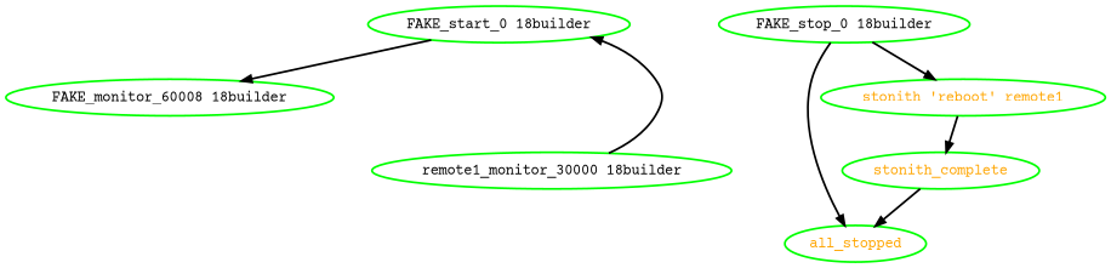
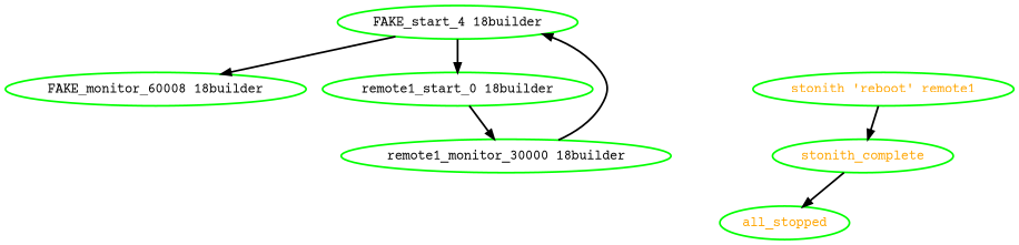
  digraph {
    fontname="Courier Prime"
    node [color=green fontcolor=black fontname="Courier Prime" style=bold]
    edge [fontname="Courier Prime" style=bold]
    n1 [label="FAKE_monitor_60008 18builder"]
-   "FAKE_start_0 18builder"
+   "FAKE_start_0 18builder" [label="FAKE_start_4 18builder"]
+   "remote1_start_0 18builder"
    "remote1_monitor_30000 18builder"
    all_stopped [fontcolor=orange]
-   "FAKE_stop_0 18builder"
    "stonith 'reboot' remote1" [fontcolor=orange]
    stonith_complete [fontcolor=orange]
    "FAKE_start_0 18builder" -> n1
+   "FAKE_start_0 18builder" -> "remote1_start_0 18builder"
+   "remote1_start_0 18builder" -> "remote1_monitor_30000 18builder"
    "remote1_monitor_30000 18builder" -> "FAKE_start_0 18builder"
-   "FAKE_stop_0 18builder" -> all_stopped
-   "FAKE_stop_0 18builder" -> "stonith 'reboot' remote1"
    "stonith 'reboot' remote1" -> stonith_complete
    stonith_complete -> all_stopped
  }
